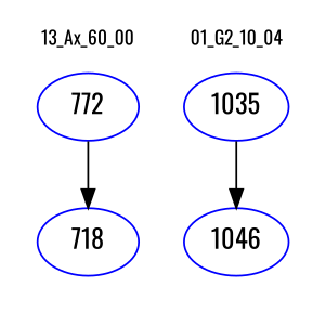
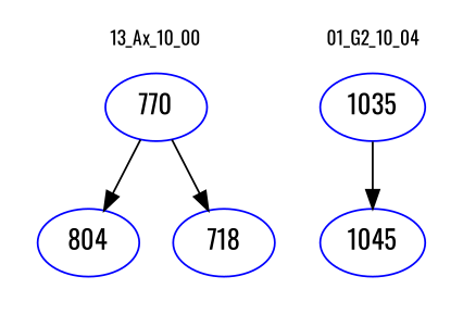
  digraph {
    fontname=Oswald
    node [color=blue fontname=Oswald]
    edge [color=black fontname=Oswald]
-   n1 [label=772]
+   n1 [label=770]
+   n2 [label=804]
    n3 [label=718]
    n4 [label=1035]
-   n5 [label=1046]
+   n5 [label=1045]
    subgraph cluster_1 {
      color=white
      fontsize=10
-     label="13_Ax_60_00"
+     label="13_Ax_10_00"
      n1
+     n2
      n3
    }
    subgraph cluster_2 {
      color=white
      fontsize=10
      label="01_G2_10_04"
      n4
      n5
    }
+   n1 -> n2
    n1 -> n3
    n4 -> n5
  }
